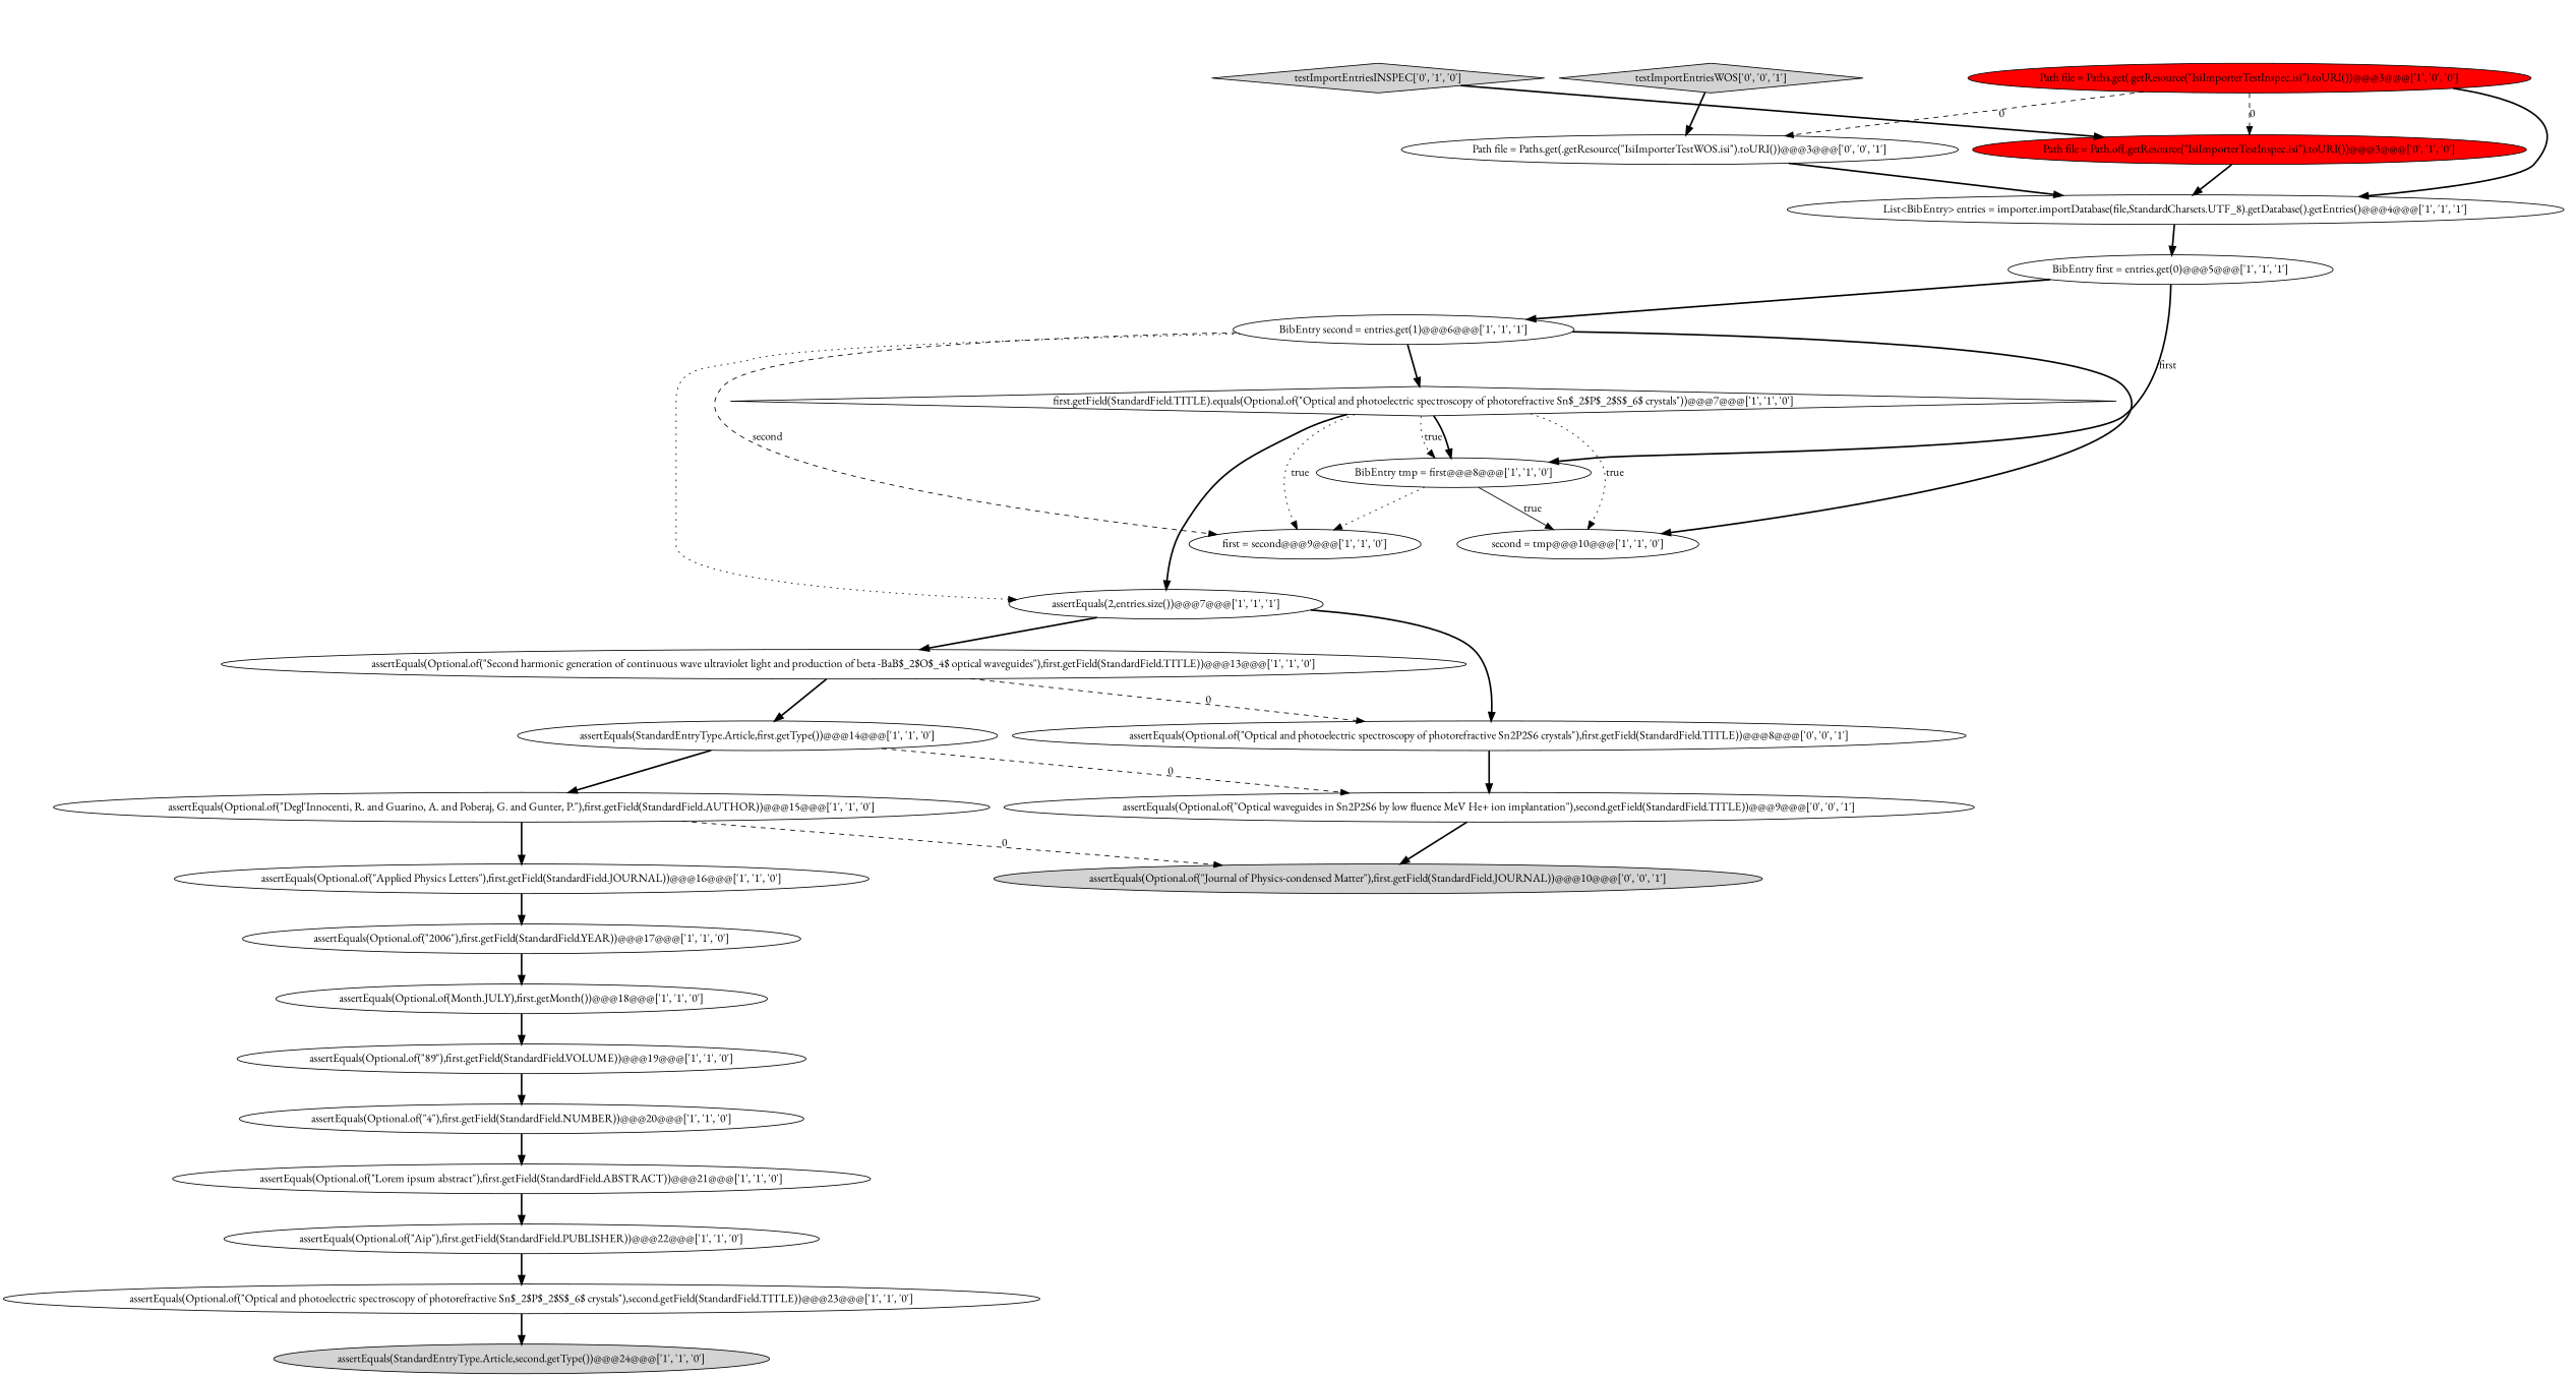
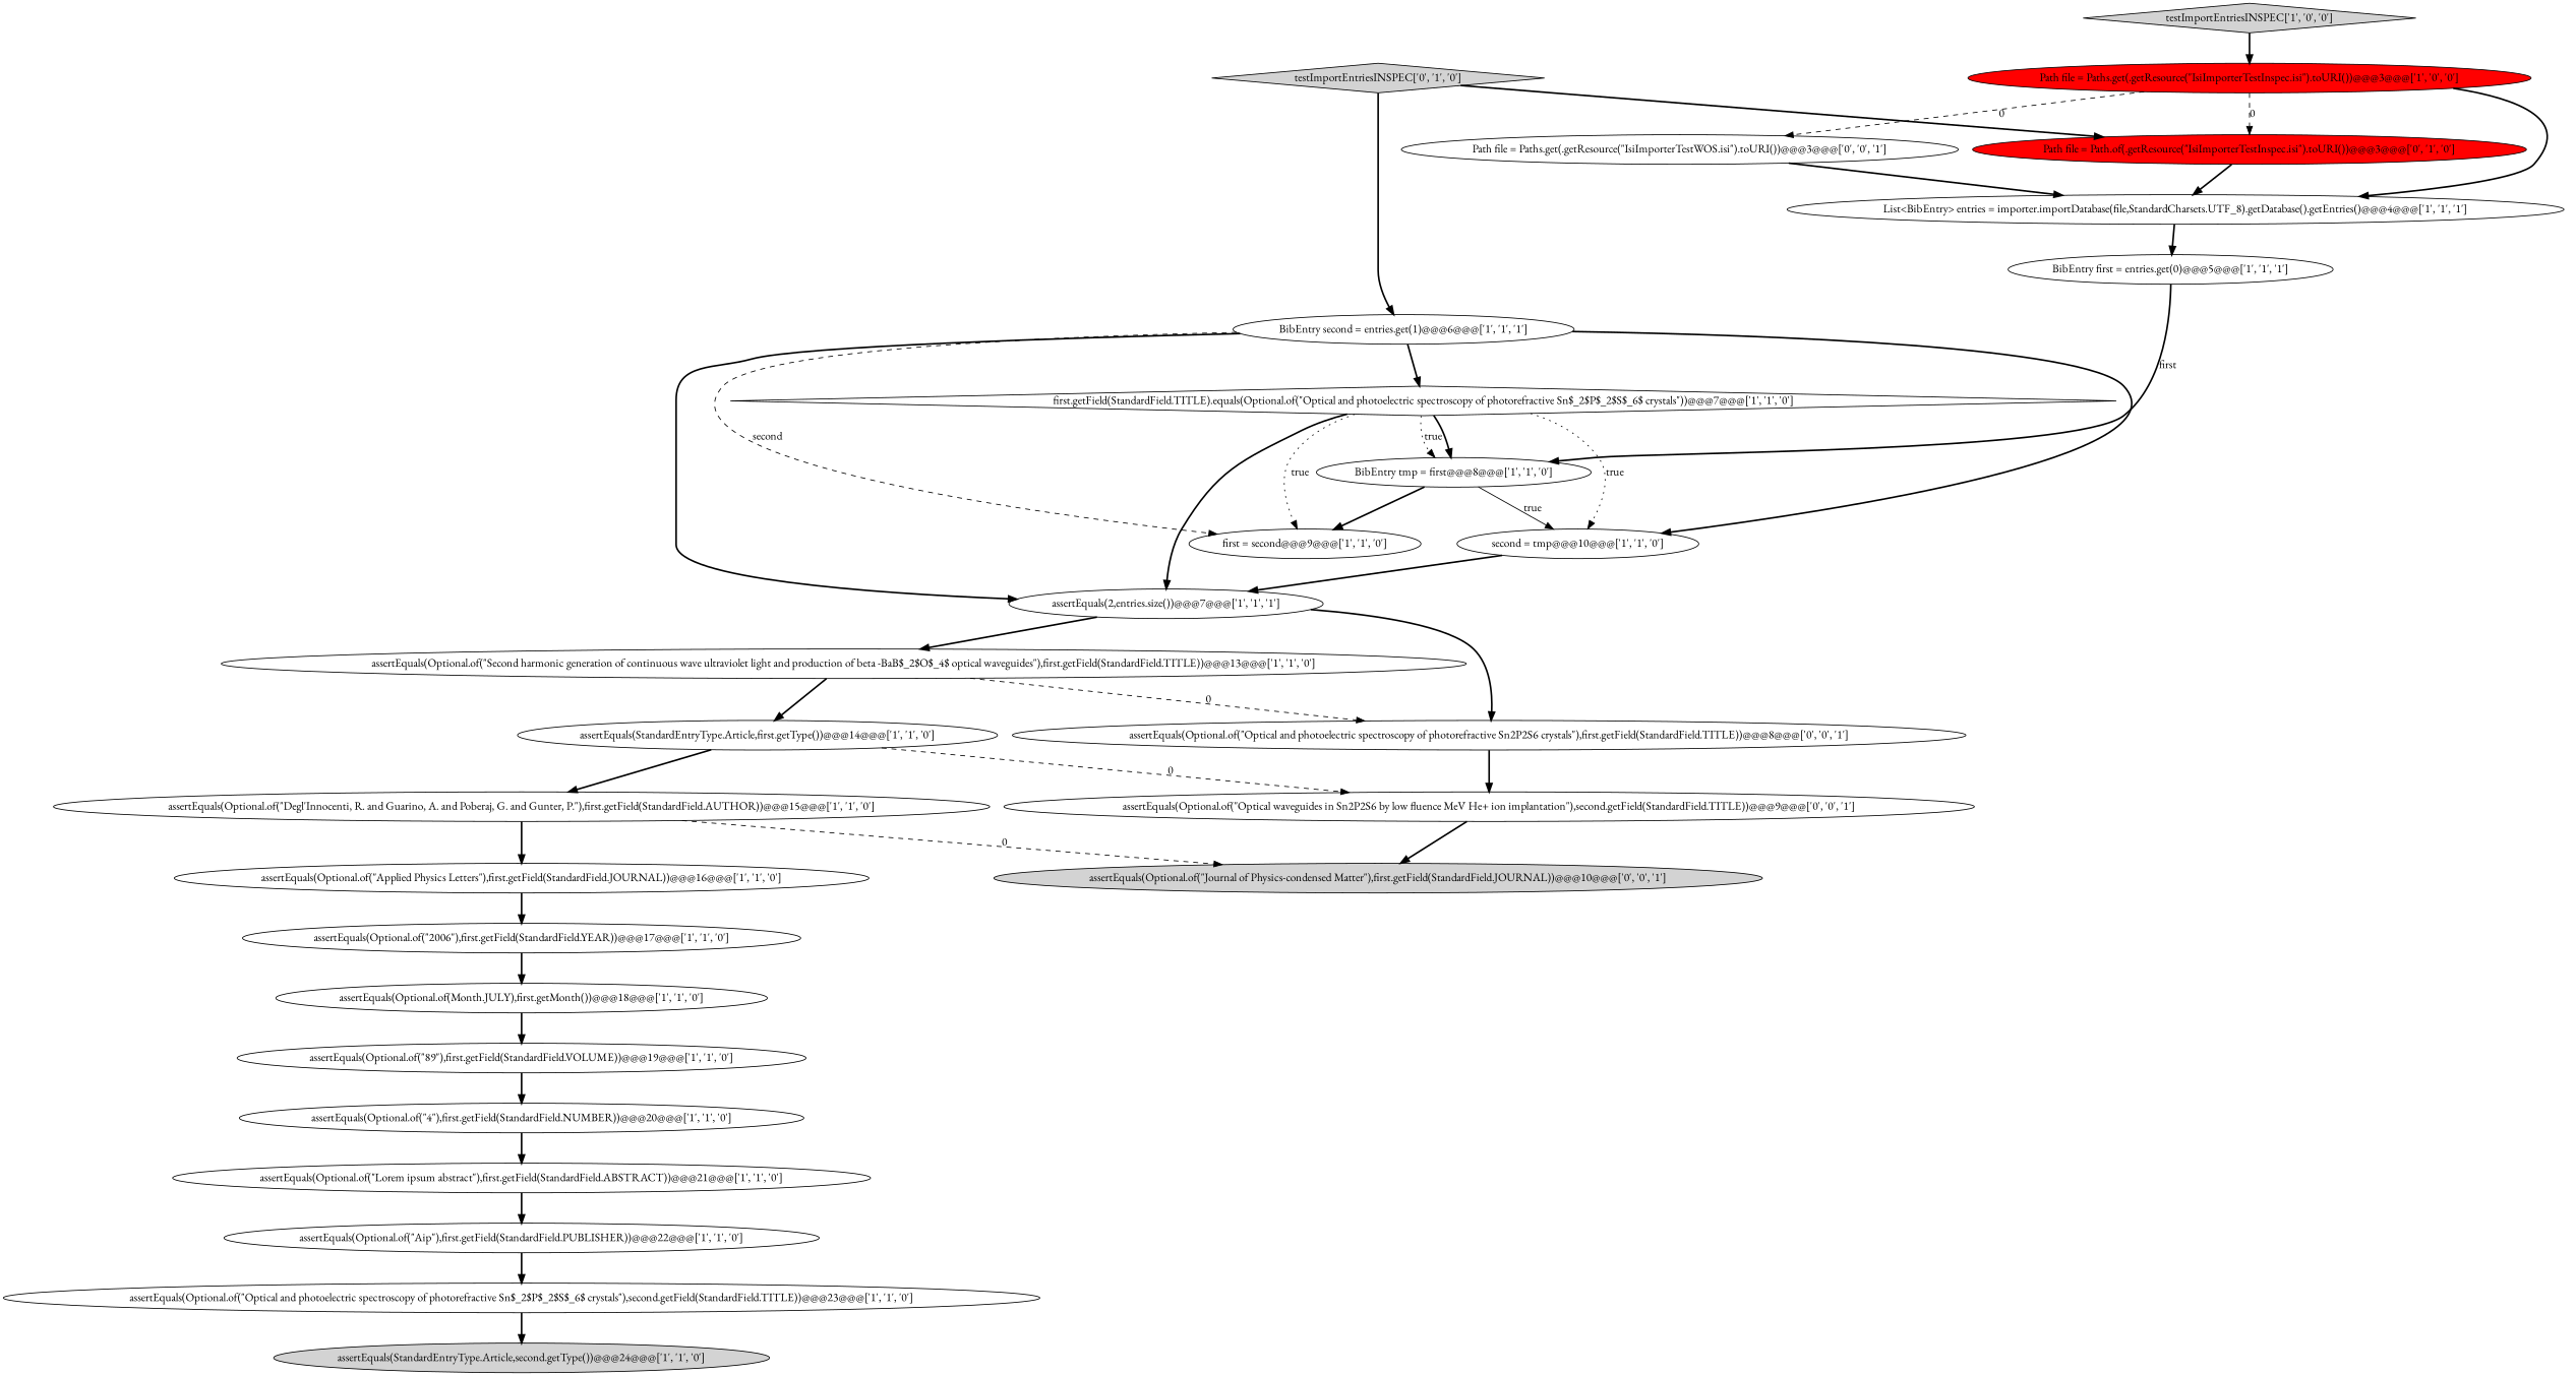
  digraph {
    fontname="EB Garamond"
    node [fillcolor=white fontname="EB Garamond" shape=ellipse style=filled]
    edge [fontname="EB Garamond" style=bold]
    n1 [label="assertEquals(Optional.of(\"Aip\"),first.getField(StandardField.PUBLISHER))@@@22@@@['1', '1', '0']"]
    n2 [label="assertEquals(Optional.of(\"Optical and photoelectric spectroscopy of photorefractive Sn$_2$P$_2$S$_6$ crystals\"),second.getField(StandardField.TITLE))@@@23@@@['1', '1', '0']"]
    n3 [fillcolor=lightgray label="assertEquals(StandardEntryType.Article,second.getType())@@@24@@@['1', '1', '0']"]
    n4 [label="assertEquals(Optional.of(\"Lorem ipsum abstract\"),first.getField(StandardField.ABSTRACT))@@@21@@@['1', '1', '0']"]
    n5 [label="assertEquals(Optional.of(\"Optical waveguides in Sn2P2S6 by low fluence MeV He+ ion implantation\"),second.getField(StandardField.TITLE))@@@9@@@['0', '0', '1']"]
    n6 [fillcolor=lightgray label="assertEquals(Optional.of(\"Journal of Physics-condensed Matter\"),first.getField(StandardField.JOURNAL))@@@10@@@['0', '0', '1']"]
-   n7 [fillcolor=lightgray label="testImportEntriesWOS['0', '0', '1']" shape=diamond]
    n8 [label="Path file = Paths.get(.getResource(\"IsiImporterTestWOS.isi\").toURI())@@@3@@@['0', '0', '1']"]
    n9 [label="List<BibEntry> entries = importer.importDatabase(file,StandardCharsets.UTF_8).getDatabase().getEntries()@@@4@@@['1', '1', '1']"]
    n10 [label="second = tmp@@@10@@@['1', '1', '0']"]
    n11 [label="assertEquals(2,entries.size())@@@7@@@['1', '1', '1']"]
    n12 [label="assertEquals(Optional.of(\"Second harmonic generation of continuous wave ultraviolet light and production of beta -BaB$_2$O$_4$ optical waveguides\"),first.getField(StandardField.TITLE))@@@13@@@['1', '1', '0']"]
    n13 [label="assertEquals(Optional.of(\"Optical and photoelectric spectroscopy of photorefractive Sn2P2S6 crystals\"),first.getField(StandardField.TITLE))@@@8@@@['0', '0', '1']"]
    n14 [label="BibEntry second = entries.get(1)@@@6@@@['1', '1', '1']"]
    n15 [label="first = second@@@9@@@['1', '1', '0']"]
    n16 [label="first.getField(StandardField.TITLE).equals(Optional.of(\"Optical and photoelectric spectroscopy of photorefractive Sn$_2$P$_2$S$_6$ crystals\"))@@@7@@@['1', '1', '0']" shape=diamond]
    n17 [label="BibEntry tmp = first@@@8@@@['1', '1', '0']"]
+   n18 [fillcolor=lightgray label="testImportEntriesINSPEC['1', '0', '0']" shape=diamond]
    n19 [fillcolor=red label="Path file = Paths.get(.getResource(\"IsiImporterTestInspec.isi\").toURI())@@@3@@@['1', '0', '0']"]
    n20 [fillcolor=red label="Path file = Path.of(.getResource(\"IsiImporterTestInspec.isi\").toURI())@@@3@@@['0', '1', '0']"]
    n21 [label="assertEquals(Optional.of(Month.JULY),first.getMonth())@@@18@@@['1', '1', '0']"]
    n22 [label="assertEquals(Optional.of(\"89\"),first.getField(StandardField.VOLUME))@@@19@@@['1', '1', '0']"]
    n23 [label="assertEquals(Optional.of(\"4\"),first.getField(StandardField.NUMBER))@@@20@@@['1', '1', '0']"]
    n24 [label="BibEntry first = entries.get(0)@@@5@@@['1', '1', '1']"]
    n25 [fillcolor=lightgray label="testImportEntriesINSPEC['0', '1', '0']" shape=diamond]
    n26 [label="assertEquals(StandardEntryType.Article,first.getType())@@@14@@@['1', '1', '0']"]
    n27 [label="assertEquals(Optional.of(\"Degl'Innocenti, R. and Guarino, A. and Poberaj, G. and Gunter, P.\"),first.getField(StandardField.AUTHOR))@@@15@@@['1', '1', '0']"]
    n28 [label="assertEquals(Optional.of(\"2006\"),first.getField(StandardField.YEAR))@@@17@@@['1', '1', '0']"]
    n29 [label="assertEquals(Optional.of(\"Applied Physics Letters\"),first.getField(StandardField.JOURNAL))@@@16@@@['1', '1', '0']"]
    n1 -> n2
    n2 -> n3
    n4 -> n1
    n5 -> n6
-   n7 -> n8
    n8 -> n9
    n9 -> n24
+   n10 -> n11
    n11 -> n12
    n11 -> n13
    n12 -> n13 [label=0 style=dashed]
    n12 -> n26
    n13 -> n5
    n14 -> n10
-   n14 -> n11 [style=dotted]
+   n14 -> n11
    n14 -> n15 [label=second style=dashed]
    n14 -> n16
    n16 -> n10 [label=true style=dotted]
    n16 -> n11
    n16 -> n15 [label=true style=dotted]
    n16 -> n17 [label=true style=dotted]
    n16 -> n17
    n17 -> n10 [label=true style=solid]
-   n17 -> n15 [style=dotted]
+   n17 -> n15
+   n18 -> n19
    n19 -> n8 [label=0 style=dashed]
    n19 -> n9
    n19 -> n20 [label=0 style=dashed]
    n20 -> n9
    n21 -> n22
    n22 -> n23
    n23 -> n4
-   n24 -> n14
+   n25 -> n14
    n24 -> n17 [label=first]
    n25 -> n20
    n26 -> n5 [label=0 style=dashed]
    n26 -> n27
    n27 -> n6 [label=0 style=dashed]
    n27 -> n29
    n28 -> n21
    n29 -> n28
  }
